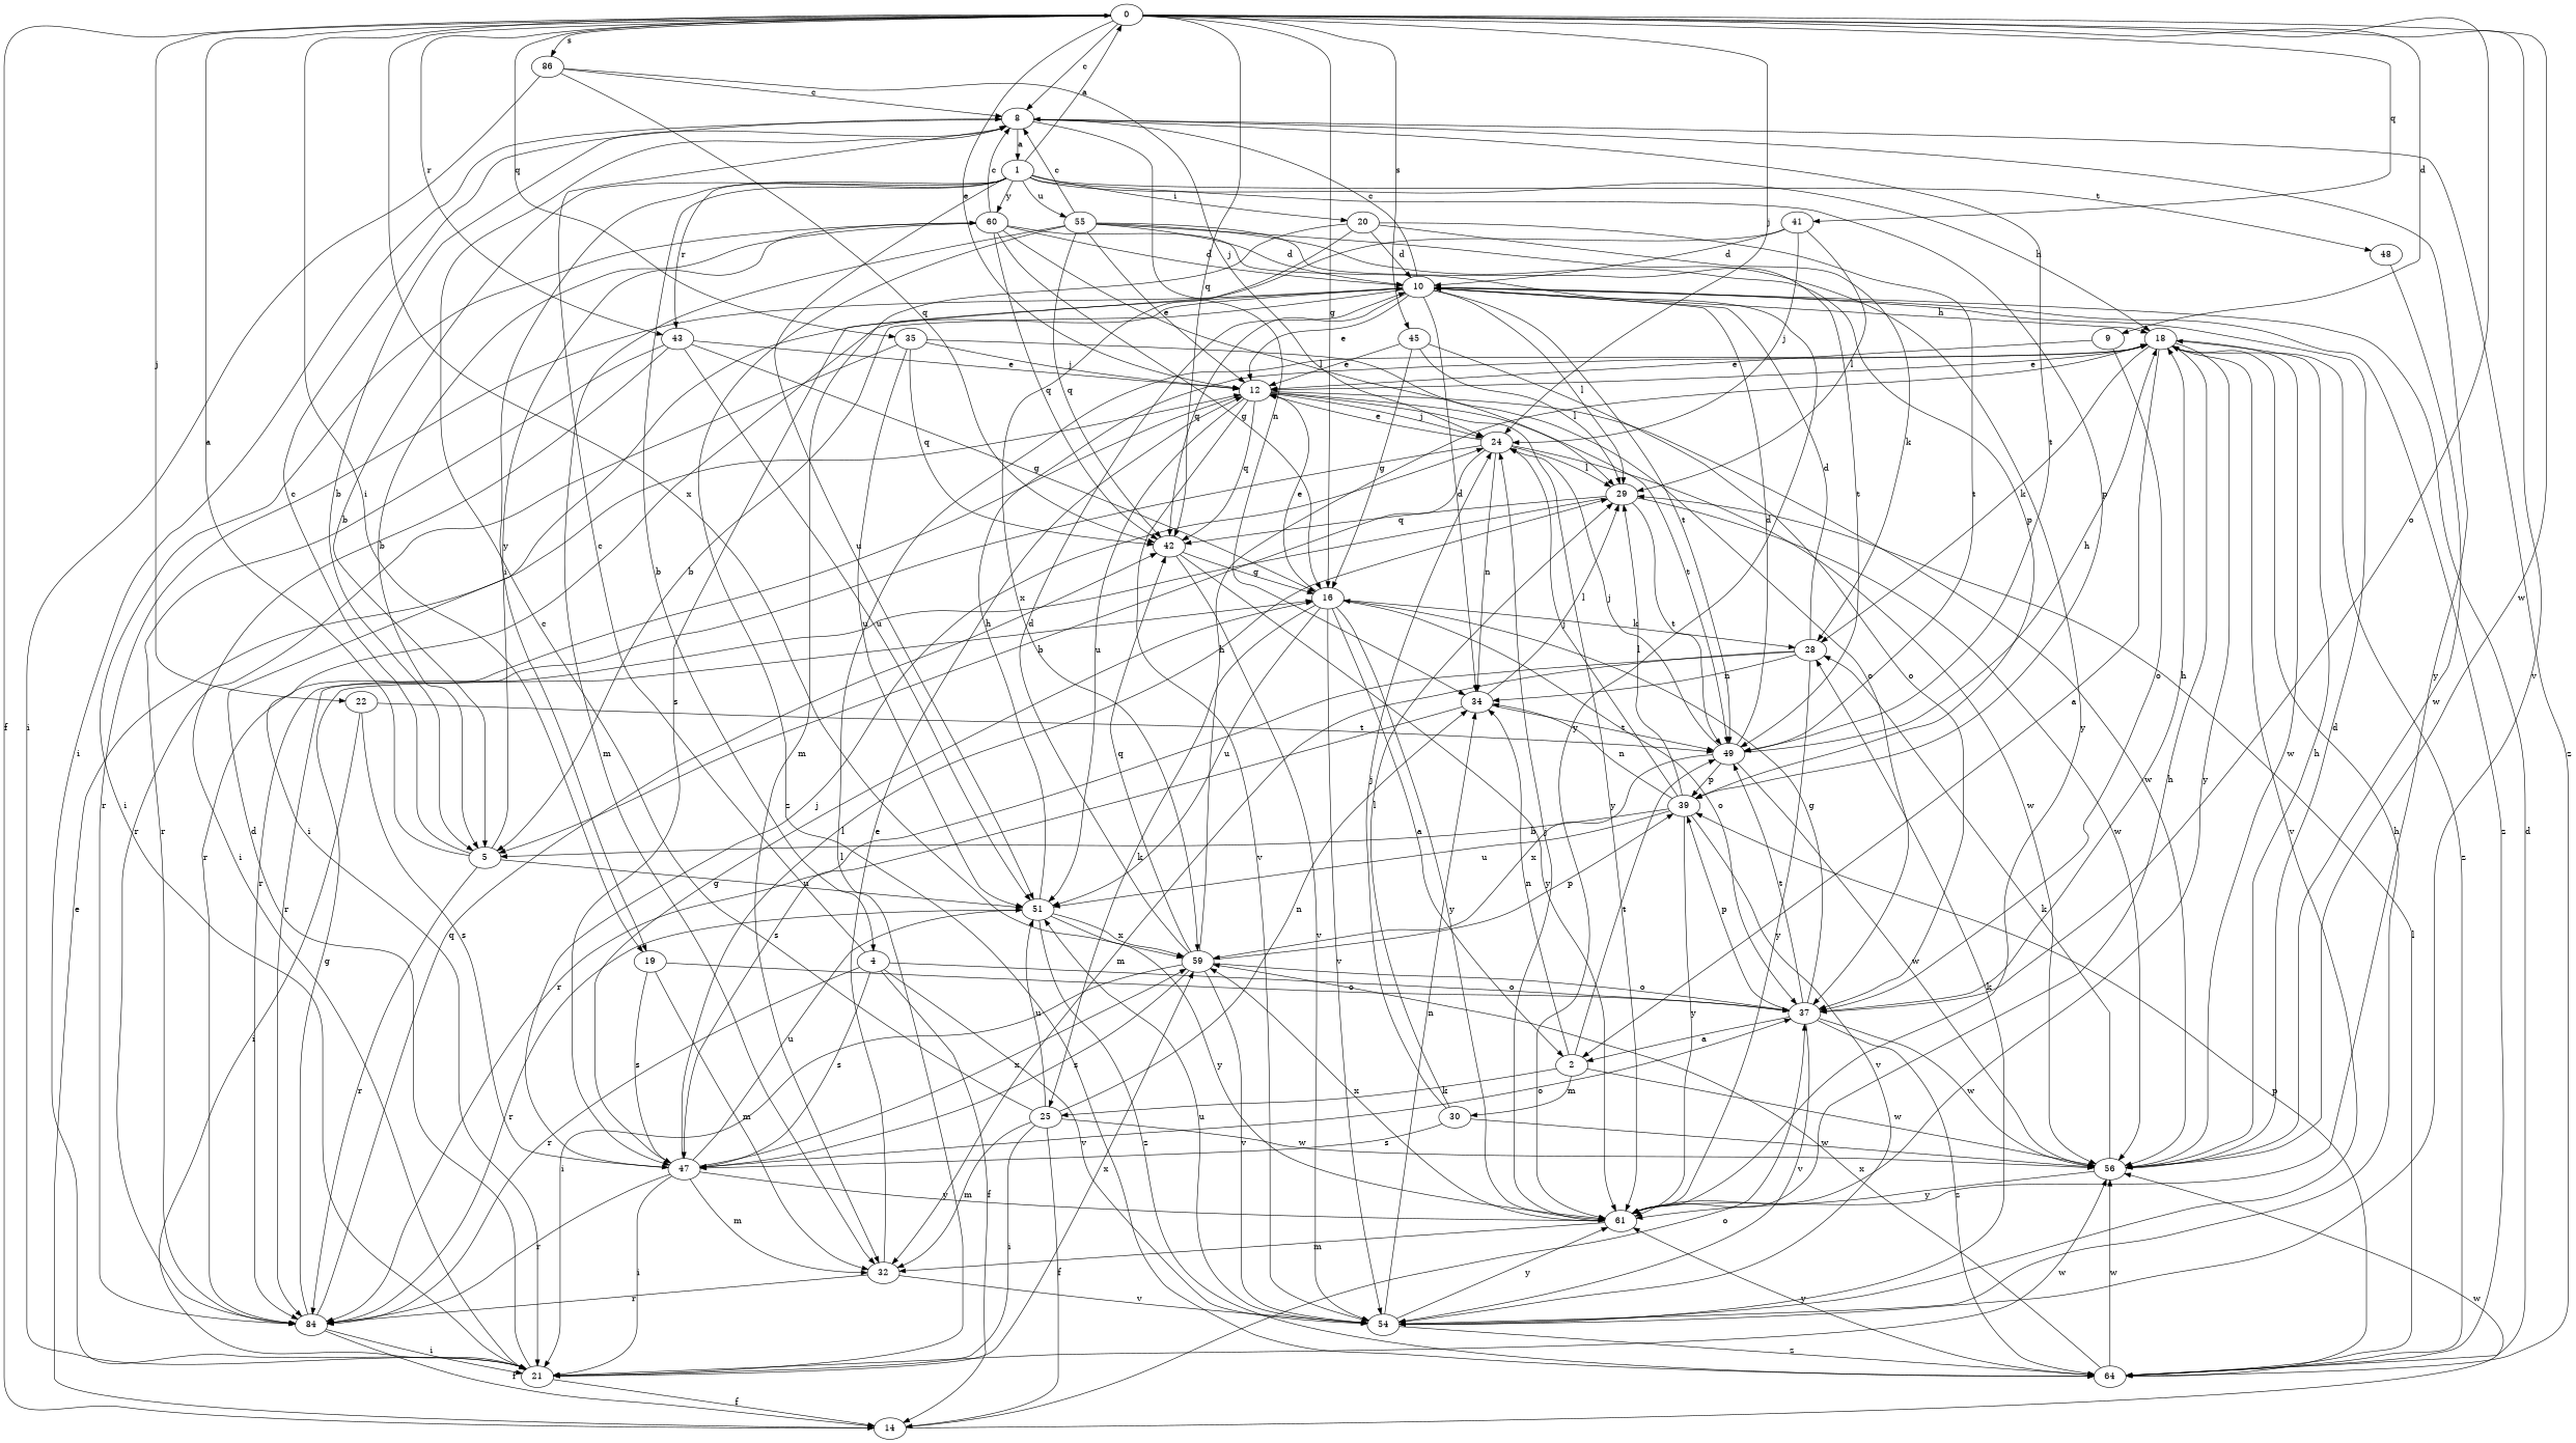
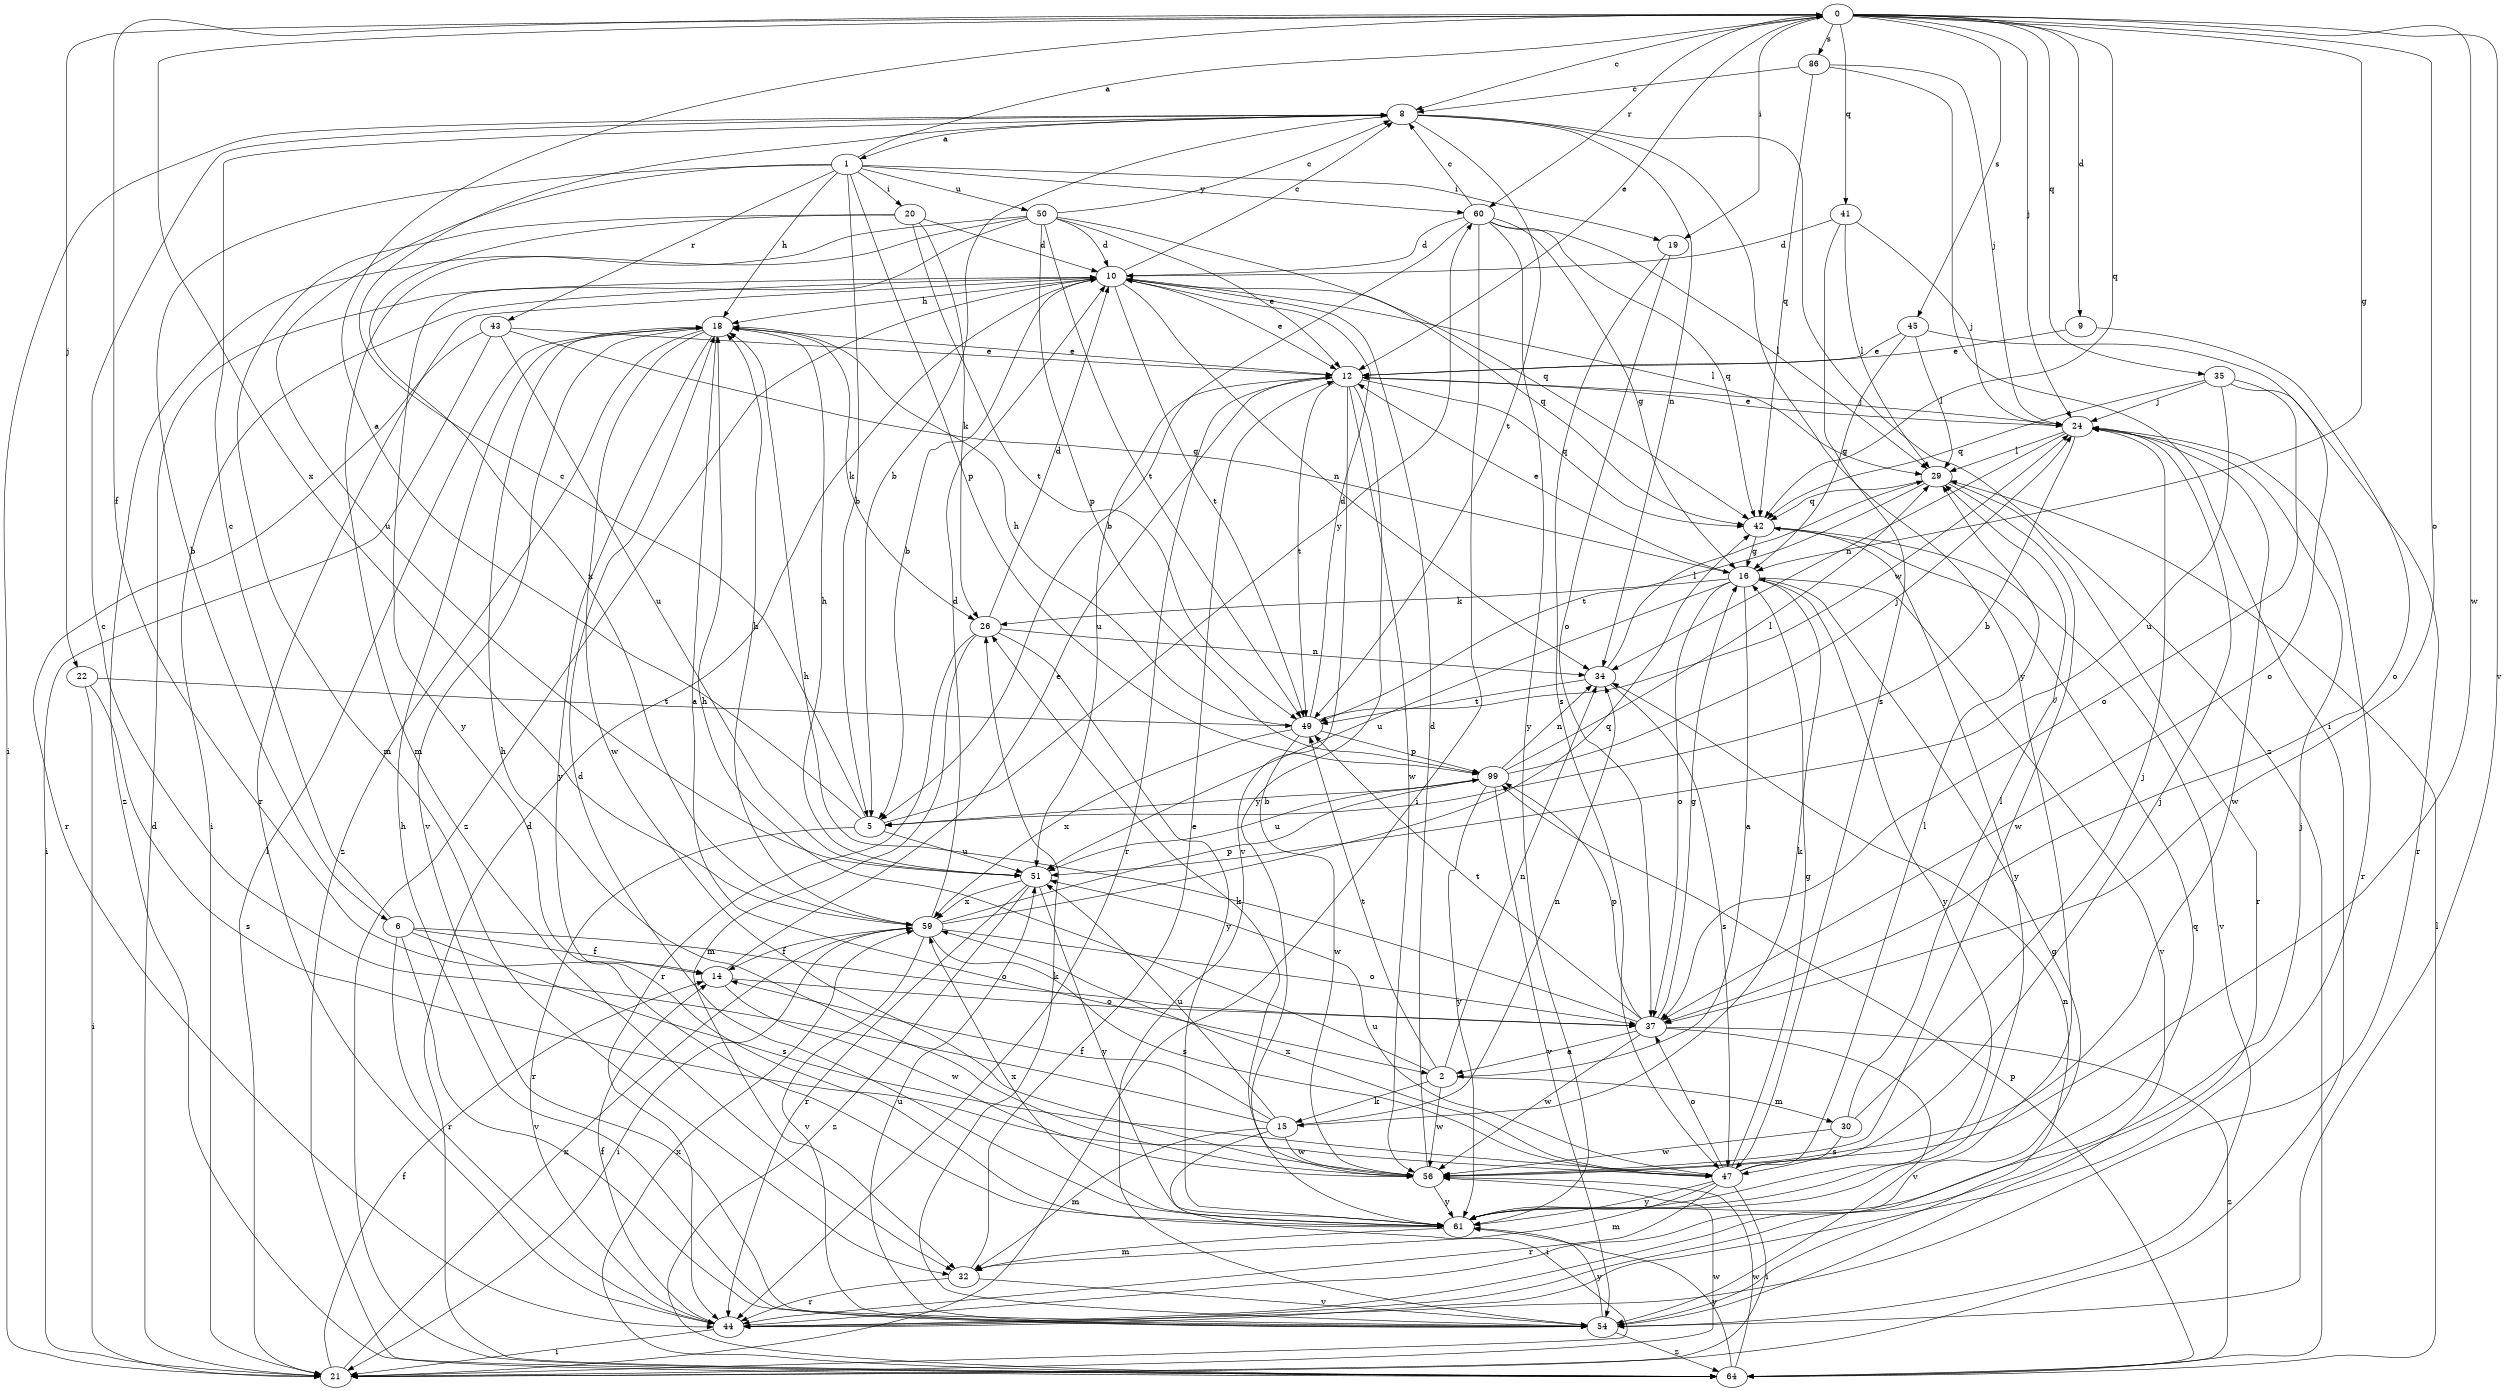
  strict digraph {
    0
    8
    9
    12
    14
    16
    19
    22
    24
    35
    37
    41
    42
    43
    45
    n16 [label=86]
    54
    56
    59
    1
    5
    34
    49
    21
    61
    64
    51
-   44 [label=84]
+   44
    2
-   25
-   26 [label=28]
+   25 [label=15]
+   26
    47
    32
    29
    18
-   39
+   39 [label=99]
    10
-   4
+   4 [label=6]
    20
-   48
-   50 [label=55]
+   50
    60
    30
    0 -> 8 [label=c]
    0 -> 9 [label=d]
    0 -> 12 [label=e]
    0 -> 14 [label=f]
    0 -> 16 [label=g]
    0 -> 19 [label=i]
    0 -> 22 [label=j]
    0 -> 24 [label=j]
    0 -> 35 [label=q]
    0 -> 37 [label=o]
    0 -> 41 [label=q]
    0 -> 42 [label=q]
-   0 -> 43 [label=r]
+   0 -> 60 [label=r]
    0 -> 45 [label=s]
    0 -> n16 [label=s]
    0 -> 54 [label=v]
    0 -> 56 [label=w]
    0 -> 59 [label=x]
    8 -> 1 [label=a]
    8 -> 5 [label=b]
    8 -> 34 [label=n]
    8 -> 49 [label=t]
    8 -> 21 [label=i]
    8 -> 61 [label=y]
    8 -> 64 [label=z]
    9 -> 12 [label=e]
    9 -> 37 [label=o]
    12 -> 24 [label=j]
    12 -> 42 [label=q]
    12 -> 54 [label=v]
    12 -> 56 [label=w]
    12 -> 49 [label=t]
    12 -> 61 [label=y]
    12 -> 51 [label=u]
    12 -> 44 [label=r]
    14 -> 12 [label=e]
    14 -> 37 [label=o]
    14 -> 56 [label=w]
    16 -> 12 [label=e]
    16 -> 37 [label=o]
    16 -> 54 [label=v]
    16 -> 61 [label=y]
    16 -> 51 [label=u]
    16 -> 2 [label=a]
    16 -> 25 [label=k]
    16 -> 26 [label=k]
    19 -> 37 [label=o]
    19 -> 47 [label=s]
-   19 -> 32 [label=m]
    22 -> 49 [label=t]
    22 -> 21 [label=i]
    22 -> 47 [label=s]
    24 -> 12 [label=e]
    24 -> 56 [label=w]
    24 -> 5 [label=b]
    24 -> 34 [label=n]
    24 -> 44 [label=r]
    24 -> 29 [label=l]
-   35 -> 12 [label=j]
+   35 -> 24 [label=j]
    35 -> 37 [label=o]
    35 -> 42 [label=q]
    35 -> 51 [label=u]
    35 -> 44 [label=r]
    37 -> 16 [label=g]
    37 -> 54 [label=v]
    37 -> 56 [label=w]
    37 -> 49 [label=t]
    37 -> 64 [label=z]
    37 -> 2 [label=a]
    37 -> 18 [label=h]
    37 -> 39 [label=p]
    41 -> 24 [label=j]
    41 -> 47 [label=s]
    41 -> 29 [label=l]
    41 -> 10 [label=d]
    42 -> 16 [label=g]
    42 -> 54 [label=v]
    42 -> 61 [label=y]
    43 -> 12 [label=e]
    43 -> 16 [label=g]
    43 -> 21 [label=i]
    43 -> 51 [label=u]
    43 -> 44 [label=r]
    45 -> 12 [label=e]
    45 -> 16 [label=g]
    45 -> 37 [label=o]
    45 -> 29 [label=l]
    n16 -> 8 [label=c]
    n16 -> 24 [label=j]
    n16 -> 42 [label=q]
    n16 -> 21 [label=i]
    54 -> 34 [label=n]
    54 -> 61 [label=y]
    54 -> 64 [label=z]
    54 -> 51 [label=u]
    54 -> 26 [label=k]
    54 -> 18 [label=h]
    56 -> 61 [label=y]
    56 -> 26 [label=k]
    56 -> 18 [label=h]
    56 -> 10 [label=d]
+   59 -> 14 [label=f]
    59 -> 37 [label=o]
    59 -> 42 [label=q]
    59 -> 54 [label=v]
    59 -> 21 [label=i]
    59 -> 47 [label=s]
    59 -> 18 [label=h]
    59 -> 39 [label=p]
    59 -> 10 [label=d]
    1 -> 0 [label=a]
    1 -> 19 [label=i]
    1 -> 43 [label=r]
    1 -> 5 [label=b]
    1 -> 51 [label=u]
    1 -> 18 [label=h]
    1 -> 39 [label=p]
    1 -> 4 [label=b]
    1 -> 20 [label=i]
-   1 -> 48 [label=t]
    1 -> 50 [label=u]
    1 -> 60 [label=y]
    5 -> 0 [label=a]
    5 -> 8 [label=c]
    5 -> 51 [label=u]
    5 -> 44 [label=r]
    5 -> 60 [label=y]
    34 -> 49 [label=t]
    34 -> 47 [label=s]
    34 -> 29 [label=l]
-   49 -> 24 [label=j]
+   49 -> 24 [label=w]
    49 -> 56 [label=w]
    49 -> 59 [label=x]
    49 -> 18 [label=h]
    49 -> 39 [label=p]
    49 -> 10 [label=d]
    21 -> 14 [label=f]
    21 -> 56 [label=w]
    21 -> 59 [label=x]
    21 -> 10 [label=d]
    61 -> 24 [label=j]
    61 -> 59 [label=x]
    61 -> 32 [label=m]
-   61 -> 18 [label=h]
+   61 -> 18 [label=d]
    64 -> 56 [label=w]
    64 -> 59 [label=x]
    64 -> 61 [label=y]
    64 -> 29 [label=l]
    64 -> 39 [label=p]
    64 -> 10 [label=d]
    51 -> 59 [label=x]
    51 -> 61 [label=y]
    51 -> 64 [label=z]
    51 -> 44 [label=r]
    51 -> 18 [label=h]
    44 -> 14 [label=f]
    44 -> 16 [label=g]
    44 -> 42 [label=q]
    44 -> 21 [label=i]
    2 -> 56 [label=w]
    2 -> 34 [label=n]
    2 -> 49 [label=t]
    2 -> 25 [label=k]
+   2 -> 18 [label=h]
    2 -> 30 [label=m]
    25 -> 8 [label=c]
    25 -> 14 [label=f]
    25 -> 56 [label=w]
    25 -> 34 [label=n]
    25 -> 21 [label=i]
    25 -> 51 [label=u]
    25 -> 32 [label=m]
    26 -> 34 [label=n]
    26 -> 61 [label=y]
    26 -> 44 [label=r]
    26 -> 32 [label=m]
    26 -> 10 [label=d]
    47 -> 16 [label=g]
    47 -> 24 [label=j]
    47 -> 37 [label=o]
    47 -> 59 [label=x]
    47 -> 21 [label=i]
    47 -> 61 [label=y]
    47 -> 51 [label=u]
    47 -> 44 [label=r]
    47 -> 32 [label=m]
    47 -> 29 [label=l]
    32 -> 12 [label=e]
    32 -> 54 [label=v]
    32 -> 44 [label=r]
    29 -> 42 [label=q]
    29 -> 56 [label=w]
    29 -> 49 [label=t]
    29 -> 44 [label=r]
    18 -> 12 [label=e]
    18 -> 54 [label=v]
    18 -> 56 [label=w]
    18 -> 21 [label=l]
    18 -> 61 [label=y]
    18 -> 64 [label=z]
    18 -> 2 [label=a]
    18 -> 26 [label=k]
    39 -> 24 [label=j]
    39 -> 54 [label=v]
    39 -> 5 [label=b]
    39 -> 34 [label=n]
    39 -> 61 [label=y]
    39 -> 51 [label=u]
    39 -> 29 [label=l]
    10 -> 8 [label=c]
    10 -> 12 [label=e]
    10 -> 42 [label=q]
    10 -> 5 [label=b]
-   10 -> 34 [label=d]
+   10 -> 34 [label=n]
    10 -> 49 [label=t]
    10 -> 21 [label=i]
    10 -> 64 [label=z]
    10 -> 44 [label=r]
    10 -> 29 [label=l]
    10 -> 18 [label=h]
    4 -> 8 [label=c]
    4 -> 14 [label=f]
    4 -> 37 [label=o]
    4 -> 54 [label=v]
    4 -> 44 [label=r]
    4 -> 47 [label=s]
    20 -> 59 [label=x]
    20 -> 49 [label=t]
    20 -> 26 [label=k]
    20 -> 32 [label=m]
    20 -> 10 [label=d]
-   48 -> 56 [label=w]
    50 -> 8 [label=c]
    50 -> 12 [label=e]
    50 -> 42 [label=q]
    50 -> 49 [label=t]
    50 -> 61 [label=y]
    50 -> 64 [label=z]
    50 -> 32 [label=m]
    50 -> 39 [label=p]
    50 -> 10 [label=d]
    60 -> 8 [label=c]
    60 -> 16 [label=g]
    60 -> 42 [label=q]
    60 -> 5 [label=b]
    60 -> 21 [label=i]
    60 -> 61 [label=y]
    60 -> 29 [label=l]
    60 -> 10 [label=d]
    30 -> 24 [label=j]
    30 -> 56 [label=w]
    30 -> 47 [label=s]
    30 -> 29 [label=l]
  }
